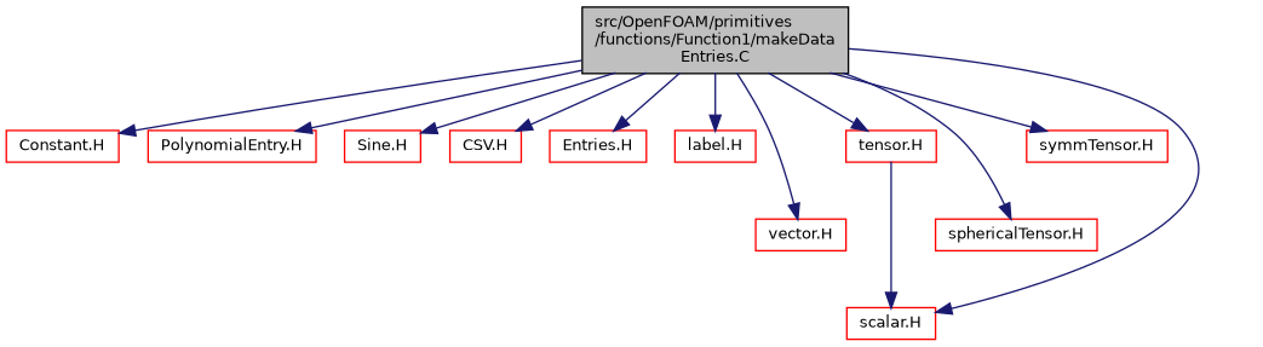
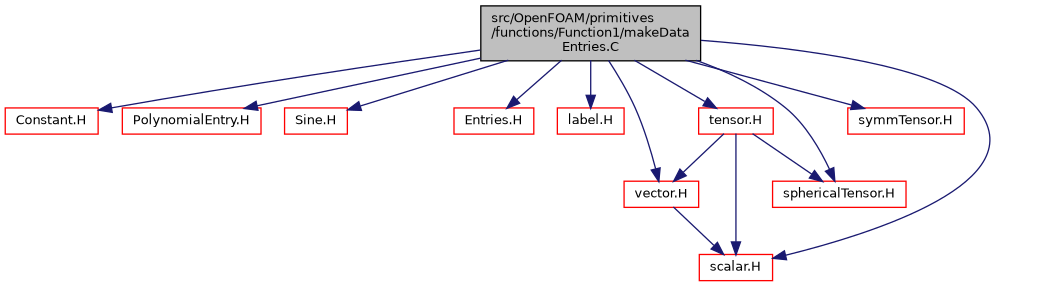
  digraph {
    node [color=red fontname=Helvetica fontsize=10 shape=record]
    edge [color=midnightblue fontname=Helvetica fontsize=10 labelfontname=Helvetica labelfontsize=10 style=solid]
    n1 [color=black fillcolor=grey75 fontcolor=black height=0.2 label="src/OpenFOAM/primitives\l/functions/Function1/makeData\lEntries.C" style=filled width=0.4]
    n2 [height=0.2 label="Constant.H" width=0.4]
    n3 [height=0.2 label="PolynomialEntry.H" width=0.4]
    n4 [height=0.2 label="Sine.H" width=0.4]
-   n5 [height=0.2 label="CSV.H" width=0.4]
    n6 [height=0.2 label="Entries.H" width=0.4]
    n7 [height=0.2 label="label.H" width=0.4]
    n8 [height=0.2 label="scalar.H" width=0.4]
    n9 [height=0.2 label="vector.H" width=0.4]
    n10 [height=0.2 label="sphericalTensor.H" width=0.4]
    n11 [height=0.2 label="symmTensor.H" width=0.4]
    n12 [height=0.2 label="tensor.H" width=0.4]
    n1 -> n2
    n1 -> n3
    n1 -> n4
-   n1 -> n5
    n1 -> n6
    n1 -> n7
    n1 -> n8
    n1 -> n9
    n1 -> n10
    n1 -> n11
    n1 -> n12
+   n9 -> n8
    n12 -> n8
+   n12 -> n9
+   n12 -> n10
  }
